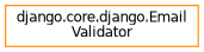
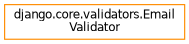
  digraph {
    rankdir=TB
-   n1 [color=darkorange fillcolor=white fontname=Helvetica fontsize=10 height=0.2 label="django.core.django.Email\lValidator" shape=box style=filled width=0.4]
+   n1 [color=darkorange fillcolor=white fontname=Helvetica fontsize=10 height=0.2 label="django.core.validators.Email\lValidator" shape=box style=filled width=0.4]
  }
